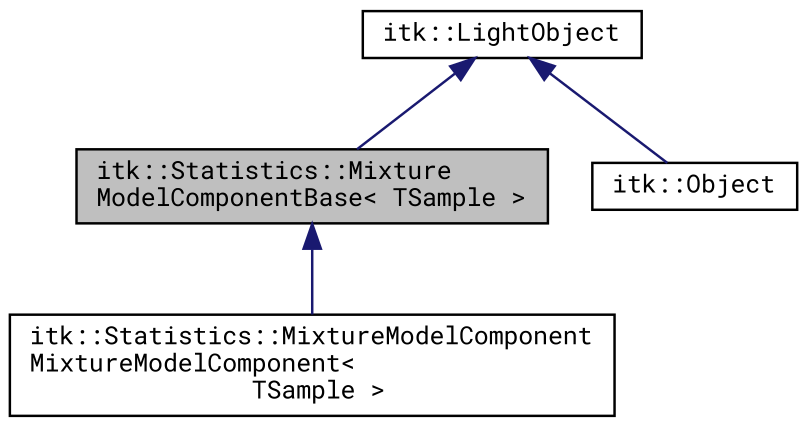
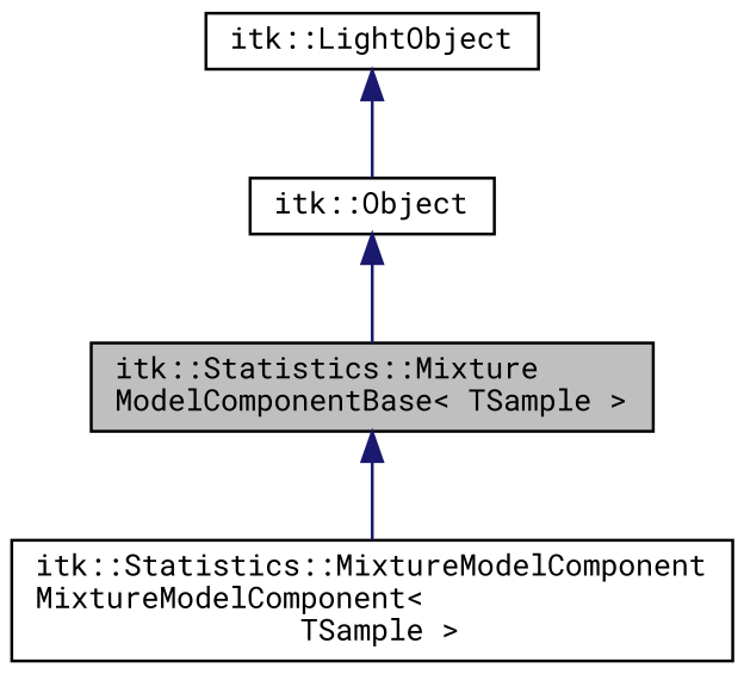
  digraph {
    fontname="Roboto Mono"
    node [color=black fillcolor=white fontname="Roboto Mono" fontsize=10 shape=record style=filled]
    edge [color=midnightblue dir=back fontname="Roboto Mono" fontsize=10 labelfontname=Helvetica labelfontsize=10 style=solid]
    n1 [fillcolor=grey75 fontcolor=black height=0.2 label="itk::Statistics::Mixture\lModelComponentBase\< TSample \>" width=0.4]
    n2 [height=0.2 label="itk::Statistics::MixtureModelComponent\lMixtureModelComponent\<\l TSample \>" width=0.4]
    n3 [height=0.2 label="itk::Object" width=0.4]
    n4 [height=0.2 label="itk::LightObject" width=0.4]
    n1 -> n2
-   n4 -> n1
+   n3 -> n1
    n4 -> n3
  }
